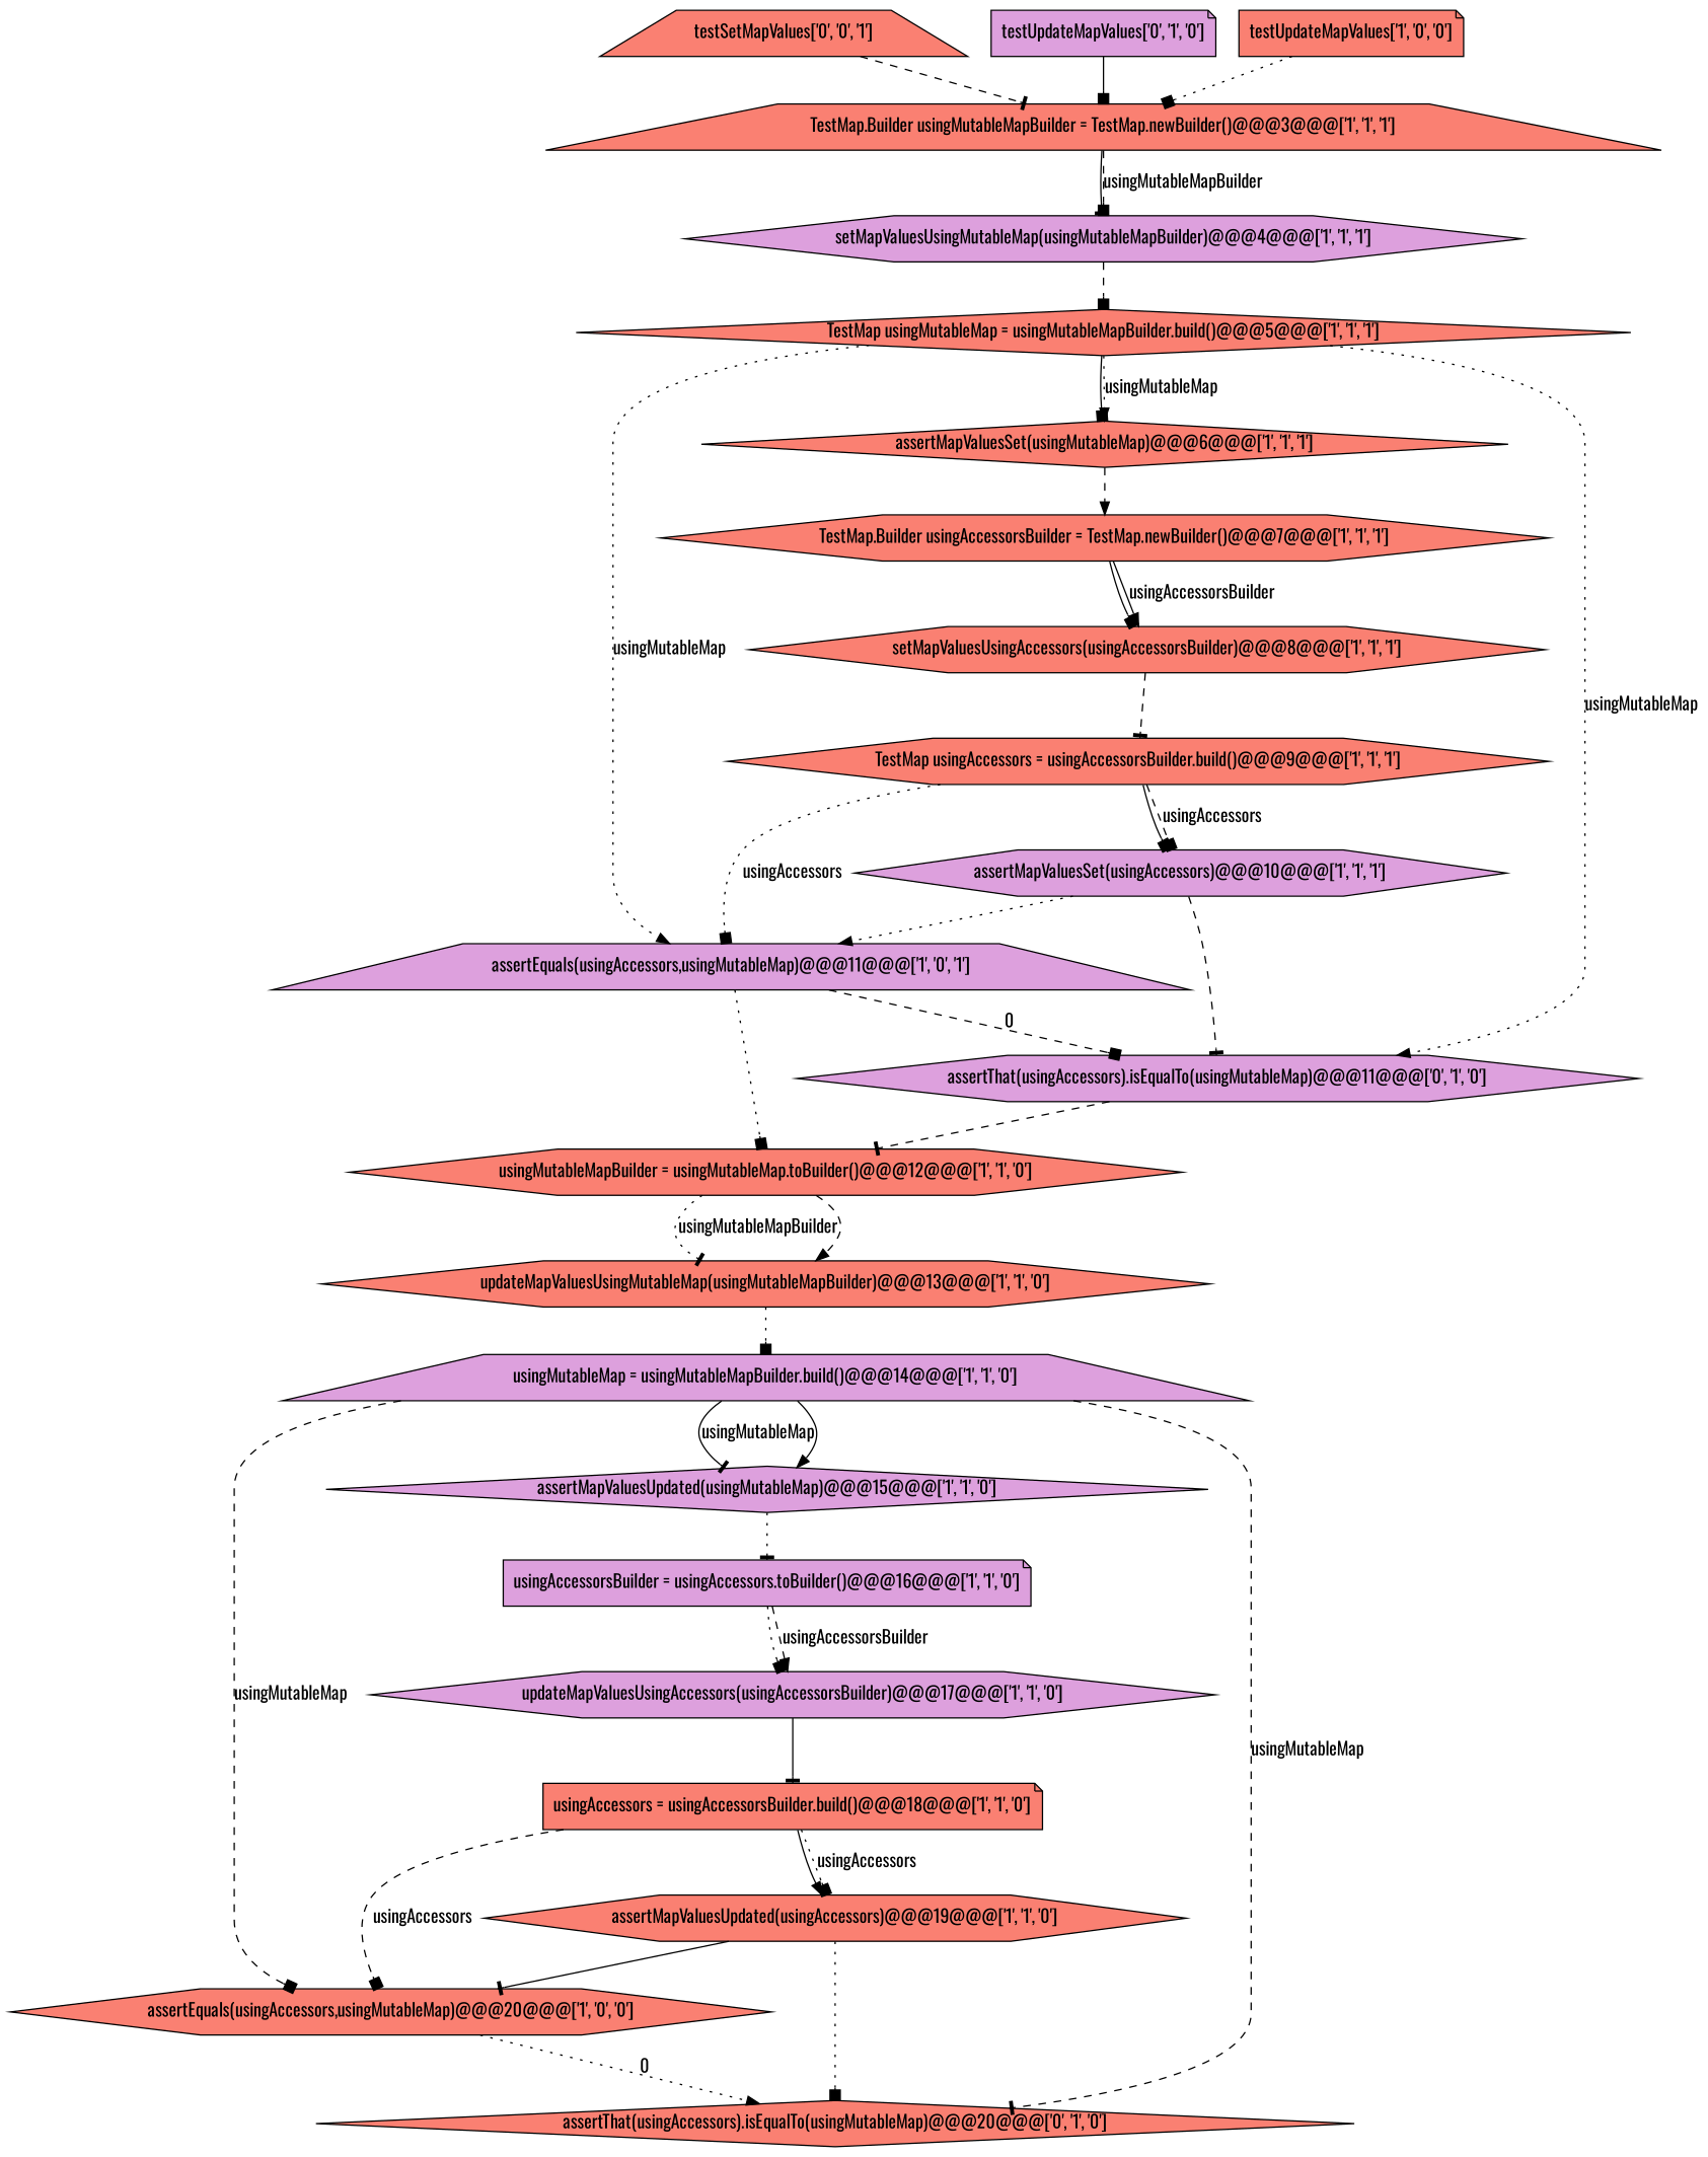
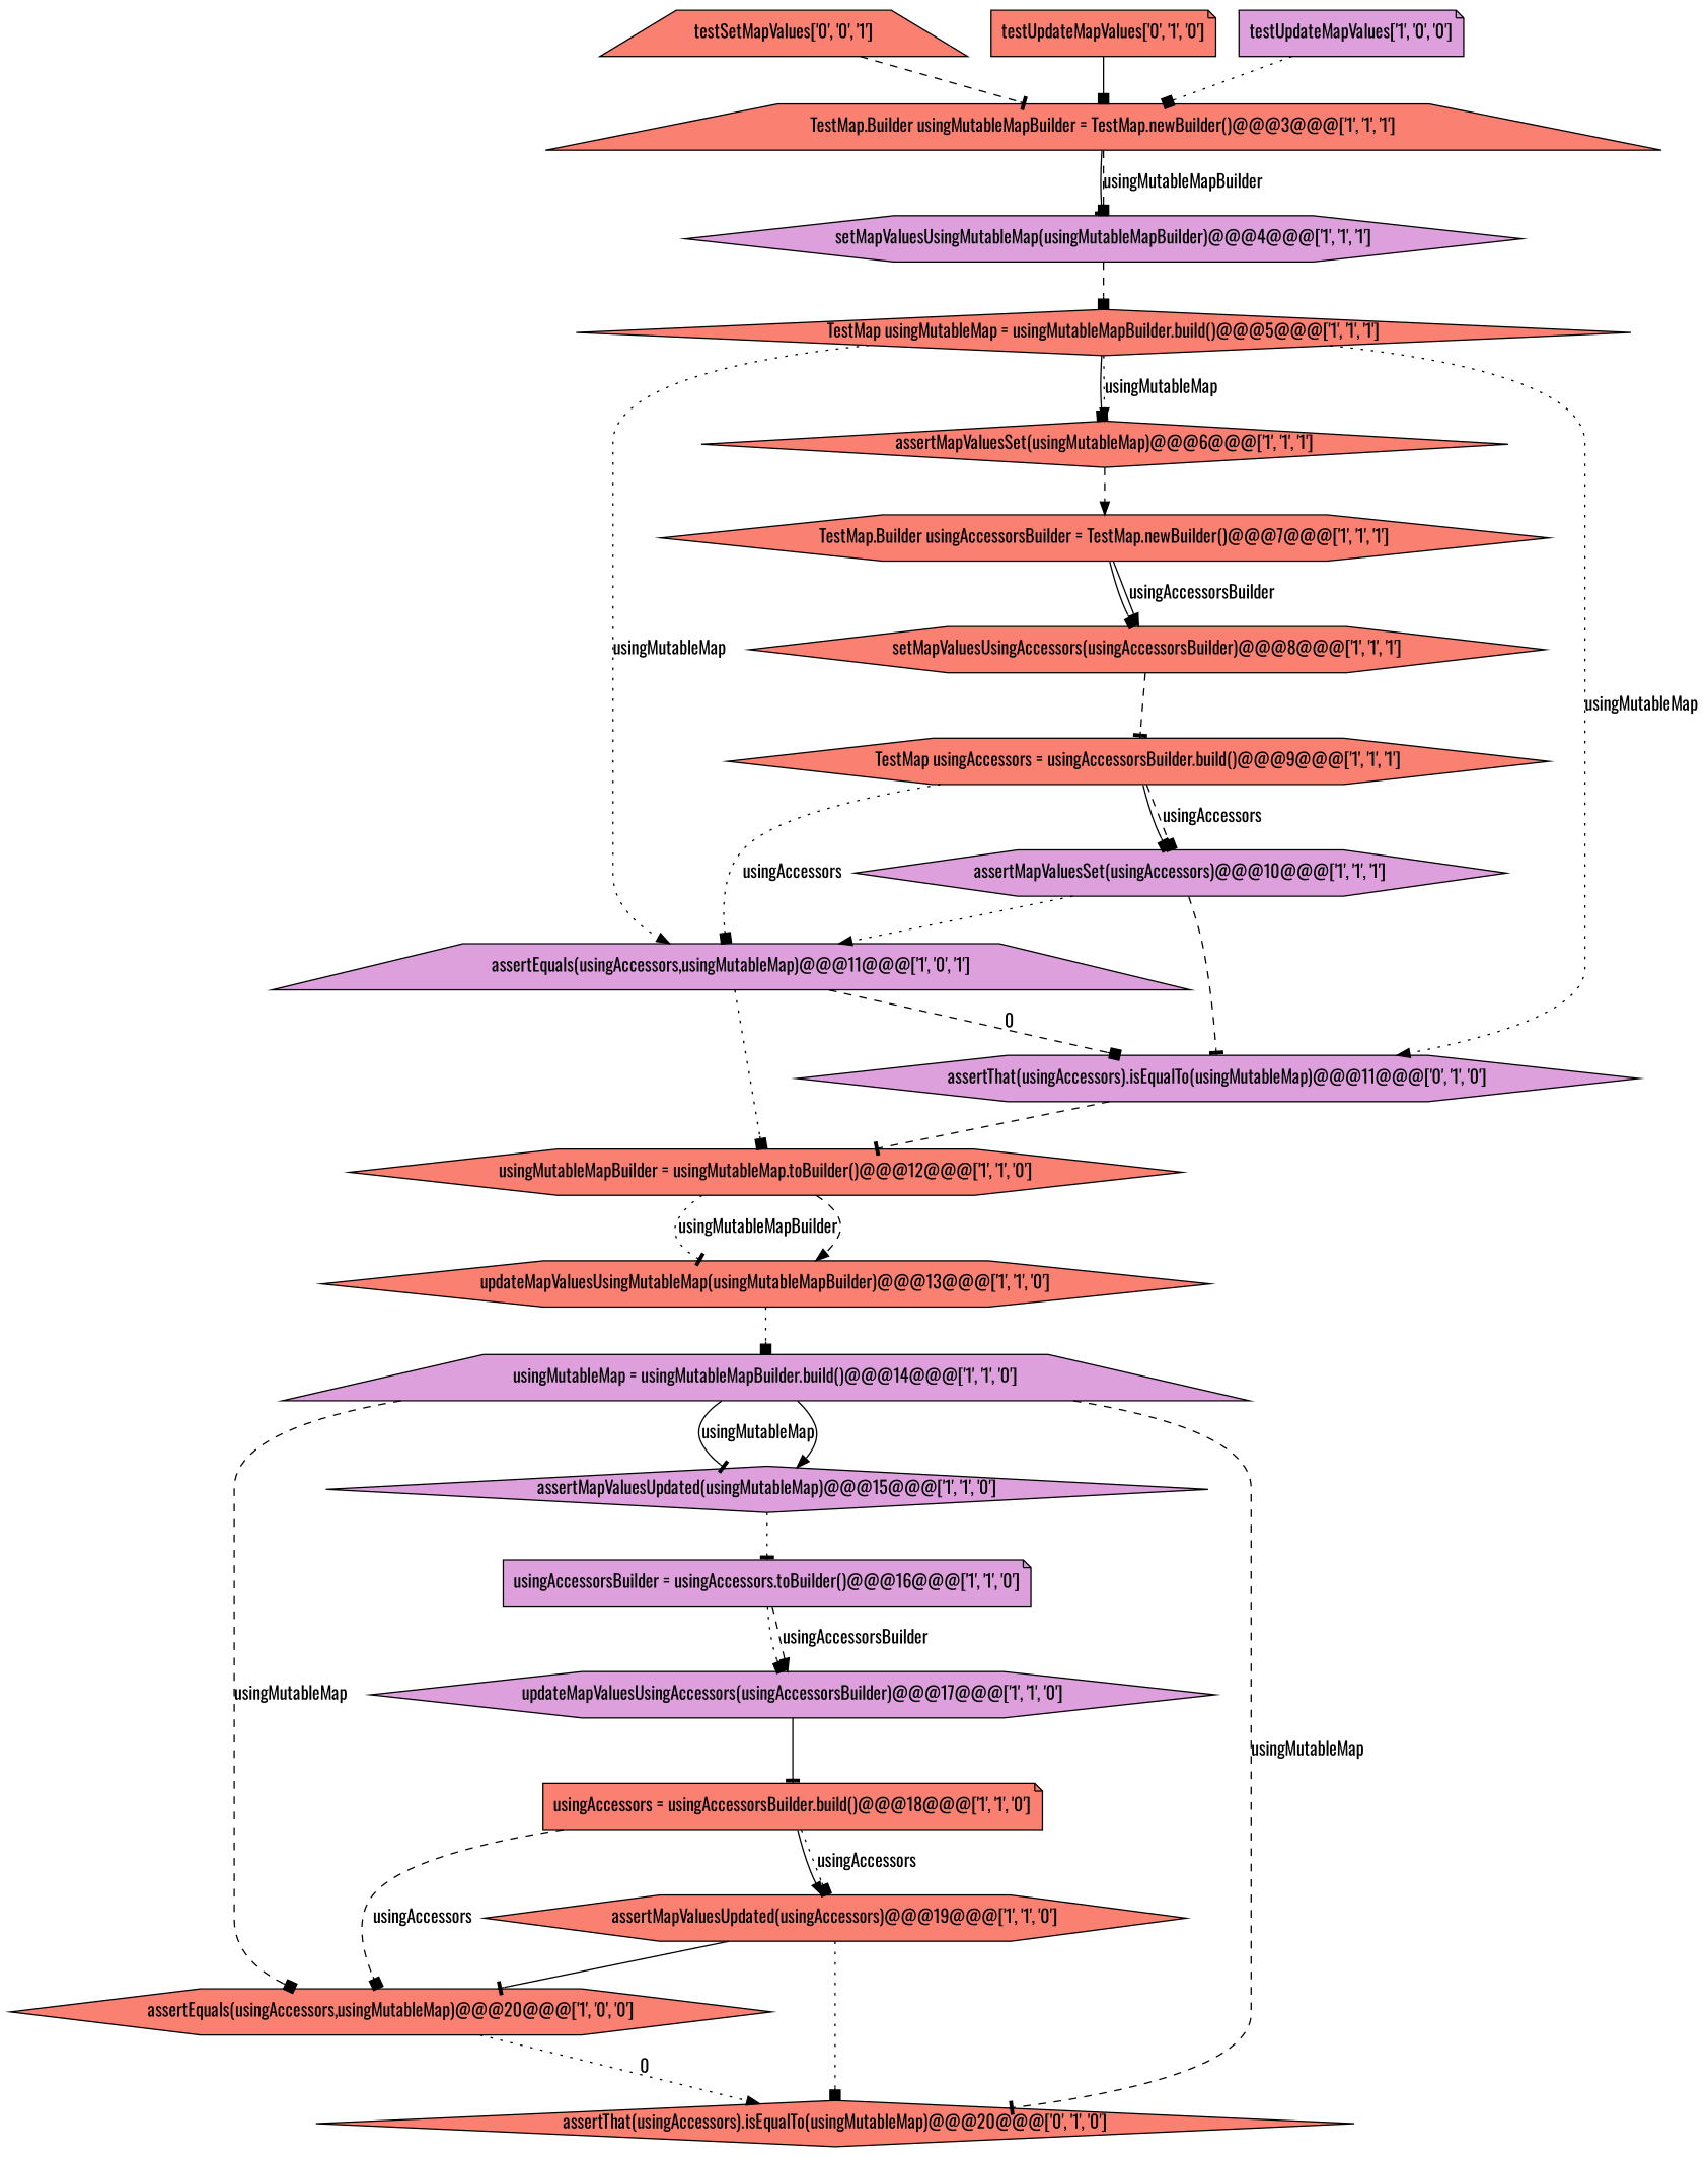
  digraph {
    fontname=Oswald
    node [fillcolor=salmon fontname=Oswald shape=hexagon style=filled]
    edge [arrowhead=box fontname=Oswald style=dashed]
    n1 [fillcolor=plum label="setMapValuesUsingMutableMap(usingMutableMapBuilder)@@@4@@@['1', '1', '1']"]
    n2 [label="TestMap usingMutableMap = usingMutableMapBuilder.build()@@@5@@@['1', '1', '1']" shape=diamond]
    n3 [fillcolor=plum label="assertThat(usingAccessors).isEqualTo(usingMutableMap)@@@11@@@['0', '1', '0']"]
    n4 [fillcolor=plum label="assertEquals(usingAccessors,usingMutableMap)@@@11@@@['1', '0', '1']" shape=trapezium]
    n5 [label="assertMapValuesSet(usingMutableMap)@@@6@@@['1', '1', '1']" shape=diamond]
    n6 [label="setMapValuesUsingAccessors(usingAccessorsBuilder)@@@8@@@['1', '1', '1']"]
    n7 [label="TestMap usingAccessors = usingAccessorsBuilder.build()@@@9@@@['1', '1', '1']"]
    n8 [fillcolor=plum label="assertMapValuesSet(usingAccessors)@@@10@@@['1', '1', '1']"]
    n9 [label="assertEquals(usingAccessors,usingMutableMap)@@@20@@@['1', '0', '0']"]
    n10 [label="assertThat(usingAccessors).isEqualTo(usingMutableMap)@@@20@@@['0', '1', '0']" shape=diamond]
    n11 [fillcolor=plum label="updateMapValuesUsingAccessors(usingAccessorsBuilder)@@@17@@@['1', '1', '0']"]
    n12 [label="usingAccessors = usingAccessorsBuilder.build()@@@18@@@['1', '1', '0']" shape=note]
    n13 [label="assertMapValuesUpdated(usingAccessors)@@@19@@@['1', '1', '0']"]
    n14 [label="usingMutableMapBuilder = usingMutableMap.toBuilder()@@@12@@@['1', '1', '0']"]
    n15 [label="updateMapValuesUsingMutableMap(usingMutableMapBuilder)@@@13@@@['1', '1', '0']"]
    n16 [label="TestMap.Builder usingAccessorsBuilder = TestMap.newBuilder()@@@7@@@['1', '1', '1']"]
    n17 [fillcolor=plum label="usingMutableMap = usingMutableMapBuilder.build()@@@14@@@['1', '1', '0']" shape=trapezium]
    n18 [fillcolor=plum label="assertMapValuesUpdated(usingMutableMap)@@@15@@@['1', '1', '0']" shape=diamond]
    n19 [fillcolor=plum label="usingAccessorsBuilder = usingAccessors.toBuilder()@@@16@@@['1', '1', '0']" shape=note]
    n20 [label="TestMap.Builder usingMutableMapBuilder = TestMap.newBuilder()@@@3@@@['1', '1', '1']" shape=trapezium]
    n21 [label="testSetMapValues['0', '0', '1']" shape=trapezium]
-   n22 [fillcolor=plum label="testUpdateMapValues['0', '1', '0']" shape=note]
-   n23 [label="testUpdateMapValues['1', '0', '0']" shape=note]
+   n22 [label="testUpdateMapValues['0', '1', '0']" shape=note]
+   n23 [fillcolor=plum label="testUpdateMapValues['1', '0', '0']" shape=note]
    n1 -> n2
    n2 -> n3 [arrowhead=normal label=usingMutableMap style=dotted]
    n2 -> n4 [arrowhead=normal label=usingMutableMap style=dotted]
    n2 -> n5 [style=solid]
    n2 -> n5 [arrowhead=normal label=usingMutableMap style=dotted]
    n3 -> n14 [arrowhead=tee]
    n4 -> n3 [label=0]
    n4 -> n14 [style=dotted]
    n5 -> n16 [arrowhead=normal]
    n6 -> n7 [arrowhead=tee]
    n7 -> n4 [label=usingAccessors style=dotted]
    n7 -> n8 [label=usingAccessors]
    n7 -> n8 [style=solid]
    n8 -> n3 [arrowhead=tee]
    n8 -> n4 [arrowhead=normal style=dotted]
    n9 -> n10 [arrowhead=normal label=0 style=dotted]
    n11 -> n12 [arrowhead=tee style=solid]
    n12 -> n9 [label=usingAccessors]
    n12 -> n13 [label=usingAccessors style=dotted]
    n12 -> n13 [arrowhead=normal style=solid]
    n13 -> n9 [arrowhead=tee style=solid]
    n13 -> n10 [style=dotted]
    n14 -> n15 [arrowhead=tee label=usingMutableMapBuilder style=dotted]
    n14 -> n15 [arrowhead=normal]
    n15 -> n17 [style=dotted]
    n16 -> n6 [style=solid]
    n16 -> n6 [arrowhead=normal label=usingAccessorsBuilder style=solid]
    n17 -> n9 [label=usingMutableMap]
    n17 -> n10 [arrowhead=tee label=usingMutableMap]
    n17 -> n18 [arrowhead=tee label=usingMutableMap style=solid]
    n17 -> n18 [arrowhead=normal style=solid]
    n18 -> n19 [arrowhead=tee style=dotted]
    n19 -> n11 [style=dotted]
    n19 -> n11 [arrowhead=normal label=usingAccessorsBuilder]
    n20 -> n1 [arrowhead=tee style=solid]
    n20 -> n1 [label=usingMutableMapBuilder]
    n21 -> n20 [arrowhead=tee]
    n22 -> n20 [style=solid]
    n23 -> n20 [style=dotted]
  }
